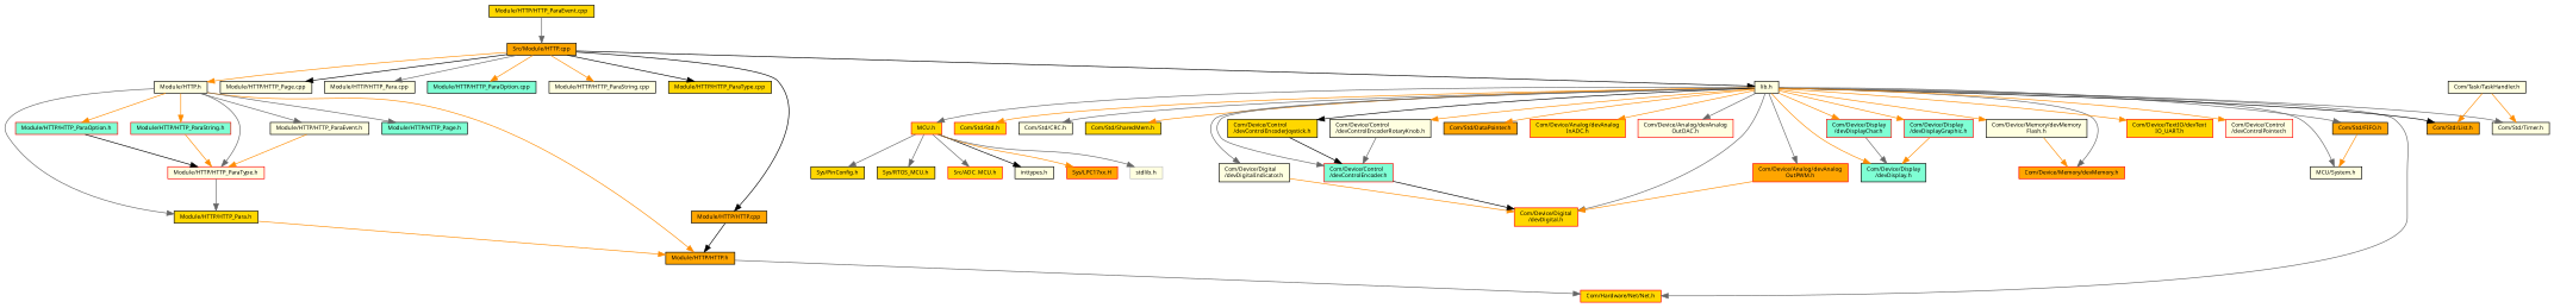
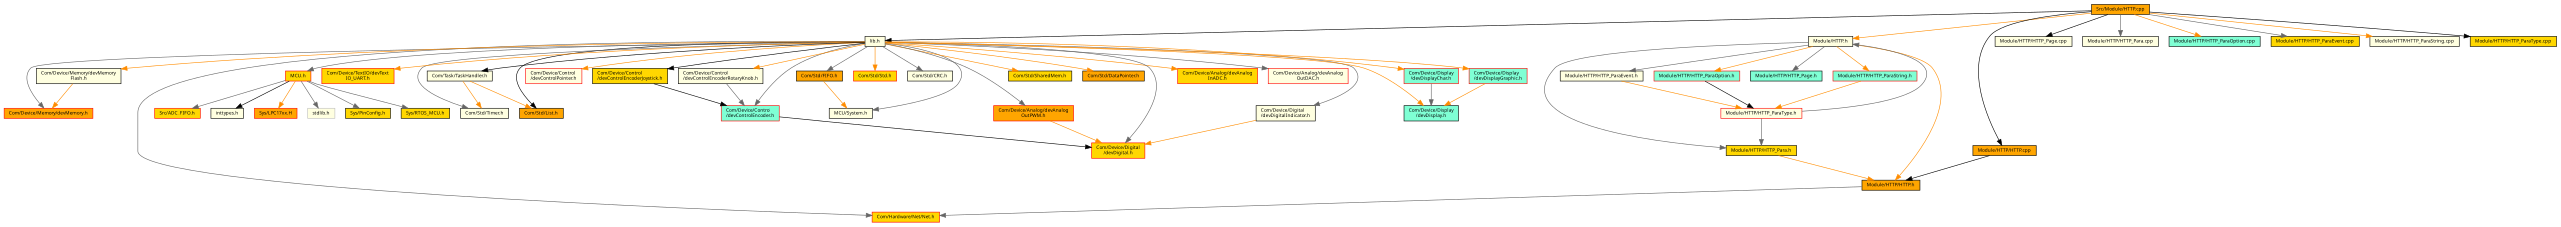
  digraph {
    node [color=black fillcolor=lightyellow fontname=Sans fontsize=8 shape=record style=filled]
    edge [color=darkorange fontname=Sans fontsize=8 labelfontname=Sans labelfontsize=8 style=solid]
    n1 [fillcolor=orange fontcolor=black height=0.2 label="Src/Module/HTTP.cpp" width=0.4]
    n2 [height=0.2 label="lib.h" width=0.4]
    n3 [height=0.2 label="Module/HTTP.h" width=0.4]
    n4 [fillcolor=orange height=0.2 label="Module/HTTP/HTTP.cpp" width=0.4]
    n5 [height=0.2 label="Module/HTTP/HTTP_Page.cpp" width=0.4]
    n6 [height=0.2 label="Module/HTTP/HTTP_Para.cpp" width=0.4]
    n7 [fillcolor=aquamarine height=0.2 label="Module/HTTP/HTTP_ParaOption.cpp" width=0.4]
    n8 [fillcolor=gold height=0.2 label="Module/HTTP/HTTP_ParaEvent.cpp" width=0.4]
    n9 [height=0.2 label="Module/HTTP/HTTP_ParaString.cpp" width=0.4]
    n10 [fillcolor=gold height=0.2 label="Module/HTTP/HTTP_ParaType.cpp" width=0.4]
    n11 [height=0.2 label="MCU/System.h" width=0.4]
    n12 [color=red fillcolor=gold height=0.2 label="MCU.h" width=0.4]
    n13 [color=red fillcolor=gold height=0.2 label="Com/Hardware/Net/Net.h" width=0.4]
    n14 [color=red fillcolor=gold height=0.2 label="Com/Std/Std.h" width=0.4]
    n15 [height=0.2 label="Com/Std/CRC.h" width=0.4]
    n16 [fillcolor=orange height=0.2 label="Com/Std/List.h" width=0.4]
    n17 [fillcolor=orange height=0.2 label="Com/Std/FIFO.h" width=0.4]
    n18 [fillcolor=gold height=0.2 label="Com/Std/SharedMem.h" width=0.4]
    n19 [fillcolor=orange height=0.2 label="Com/Std/DataPointer.h" width=0.4]
    n20 [height=0.2 label="Com/Std/Timer.h" width=0.4]
    n21 [color=red fillcolor=gold height=0.2 label="Com/Device/Analog/devAnalog\lInADC.h" width=0.4]
    n22 [color=red height=0.2 label="Com/Device/Analog/devAnalog\lOutDAC.h" width=0.4]
    n23 [color=red fillcolor=orange height=0.2 label="Com/Device/Analog/devAnalog\lOutPWM.h" width=0.4]
    n24 [color=red fillcolor=gold height=0.2 label="Com/Device/Digital\l/devDigital.h" width=0.4]
    n25 [height=0.2 label="Com/Device/Digital\l/devDigitalIndicator.h" width=0.4]
    n26 [fillcolor=aquamarine height=0.2 label="Com/Device/Display\l/devDisplay.h" width=0.4]
    n27 [color=red fillcolor=aquamarine height=0.2 label="Com/Device/Display\l/devDisplayChar.h" width=0.4]
    n28 [color=red fillcolor=aquamarine height=0.2 label="Com/Device/Display\l/devDisplayGraphic.h" width=0.4]
    n29 [color=red fillcolor=orange height=0.2 label="Com/Device/Memory/devMemory.h" width=0.4]
    n30 [height=0.2 label="Com/Device/Memory/devMemory\lFlash.h" width=0.4]
    n31 [color=red fillcolor=gold height=0.2 label="Com/Device/TextIO/devText\lIO_UART.h" width=0.4]
    n32 [color=red fillcolor=aquamarine height=0.2 label="Com/Device/Control\l/devControlEncoder.h" width=0.4]
    n33 [fillcolor=gold height=0.2 label="Com/Device/Control\l/devControlEncoderJoystick.h" width=0.4]
    n34 [height=0.2 label="Com/Device/Control\l/devControlEncoderRotaryKnob.h" width=0.4]
    n35 [color=red height=0.2 label="Com/Device/Control\l/devControlPointer.h" width=0.4]
    n36 [height=0.2 label="Com/Task/TaskHandler.h" width=0.4]
    n37 [fillcolor=orange height=0.2 label="Module/HTTP/HTTP.h" width=0.4]
    n38 [fillcolor=aquamarine height=0.2 label="Module/HTTP/HTTP_Page.h" width=0.4]
    n39 [fillcolor=gold height=0.2 label="Module/HTTP/HTTP_Para.h" width=0.4]
    n40 [height=0.2 label="Module/HTTP/HTTP_ParaEvent.h" width=0.4]
    n41 [color=red height=0.2 label="Module/HTTP/HTTP_ParaType.h" width=0.4]
    n42 [color=red fillcolor=aquamarine height=0.2 label="Module/HTTP/HTTP_ParaOption.h" width=0.4]
    n43 [color=red fillcolor=aquamarine height=0.2 label="Module/HTTP/HTTP_ParaString.h" width=0.4]
    n44 [height=0.2 label="inttypes.h" width=0.4]
    n45 [color=red fillcolor=orange height=0.2 label="Sys/LPC17xx.H" width=0.4]
    n46 [color=grey75 height=0.2 label="stdlib.h" width=0.4]
    n47 [fillcolor=gold height=0.2 label="Sys/PinConfig.h" width=0.4]
    n48 [fillcolor=gold height=0.2 label="Sys/RTOS_MCU.h" width=0.4]
-   n49 [color=red fillcolor=gold height=0.2 label="Src/ADC_MCU.h" width=0.4]
+   n49 [color=red fillcolor=gold height=0.2 label="Src/ADC_FIFO.h" width=0.4]
    n1 -> n2 [color=black]
    n1 -> n3
    n1 -> n4 [color=black]
    n1 -> n5 [color=black]
    n1 -> n6 [color=gray40]
    n1 -> n7
-   n8 -> n1 [color=gray40]
+   n1 -> n8 [color=gray40]
    n1 -> n9
    n1 -> n10 [color=black]
    n2 -> n11 [color=gray40]
    n2 -> n12 [color=gray40]
    n2 -> n13 [color=gray40]
    n2 -> n14
    n2 -> n15 [color=gray40]
    n2 -> n16 [color=black]
    n2 -> n17 [color=gray40]
    n2 -> n18
    n2 -> n19
    n2 -> n20 [color=gray40]
    n2 -> n21
    n2 -> n22 [color=gray40]
    n2 -> n23 [color=gray40]
    n2 -> n24 [color=gray40]
    n2 -> n25 [color=gray40]
    n2 -> n26
    n2 -> n27
    n2 -> n28
    n2 -> n29 [color=gray40]
    n2 -> n30
    n2 -> n31
    n2 -> n32 [color=gray40]
    n2 -> n33 [color=black]
    n2 -> n34
    n2 -> n35
+   n2 -> n36 [color=black]
    n3 -> n37
    n3 -> n38 [color=gray40]
    n3 -> n39 [color=gray40]
    n3 -> n40 [color=gray40]
-   n3 -> n41 [color=gray40]
+   n41 -> n3 [color=gray40]
    n3 -> n42
    n3 -> n43
    n4 -> n37 [color=black]
    n12 -> n44 [color=black]
    n12 -> n45
    n12 -> n46 [color=gray40]
    n12 -> n47 [color=gray40]
    n12 -> n48 [color=gray40]
    n12 -> n49 [color=gray40]
    n17 -> n11
    n23 -> n24
    n25 -> n24
    n27 -> n26 [color=gray40]
    n28 -> n26
    n30 -> n29
    n32 -> n24 [color=black]
    n33 -> n32 [color=black]
    n34 -> n32 [color=gray40]
    n36 -> n16
    n36 -> n20
    n37 -> n13 [color=gray40]
    n39 -> n37
    n40 -> n41
    n41 -> n39 [color=gray40]
    n42 -> n41 [color=black]
    n43 -> n41
  }
